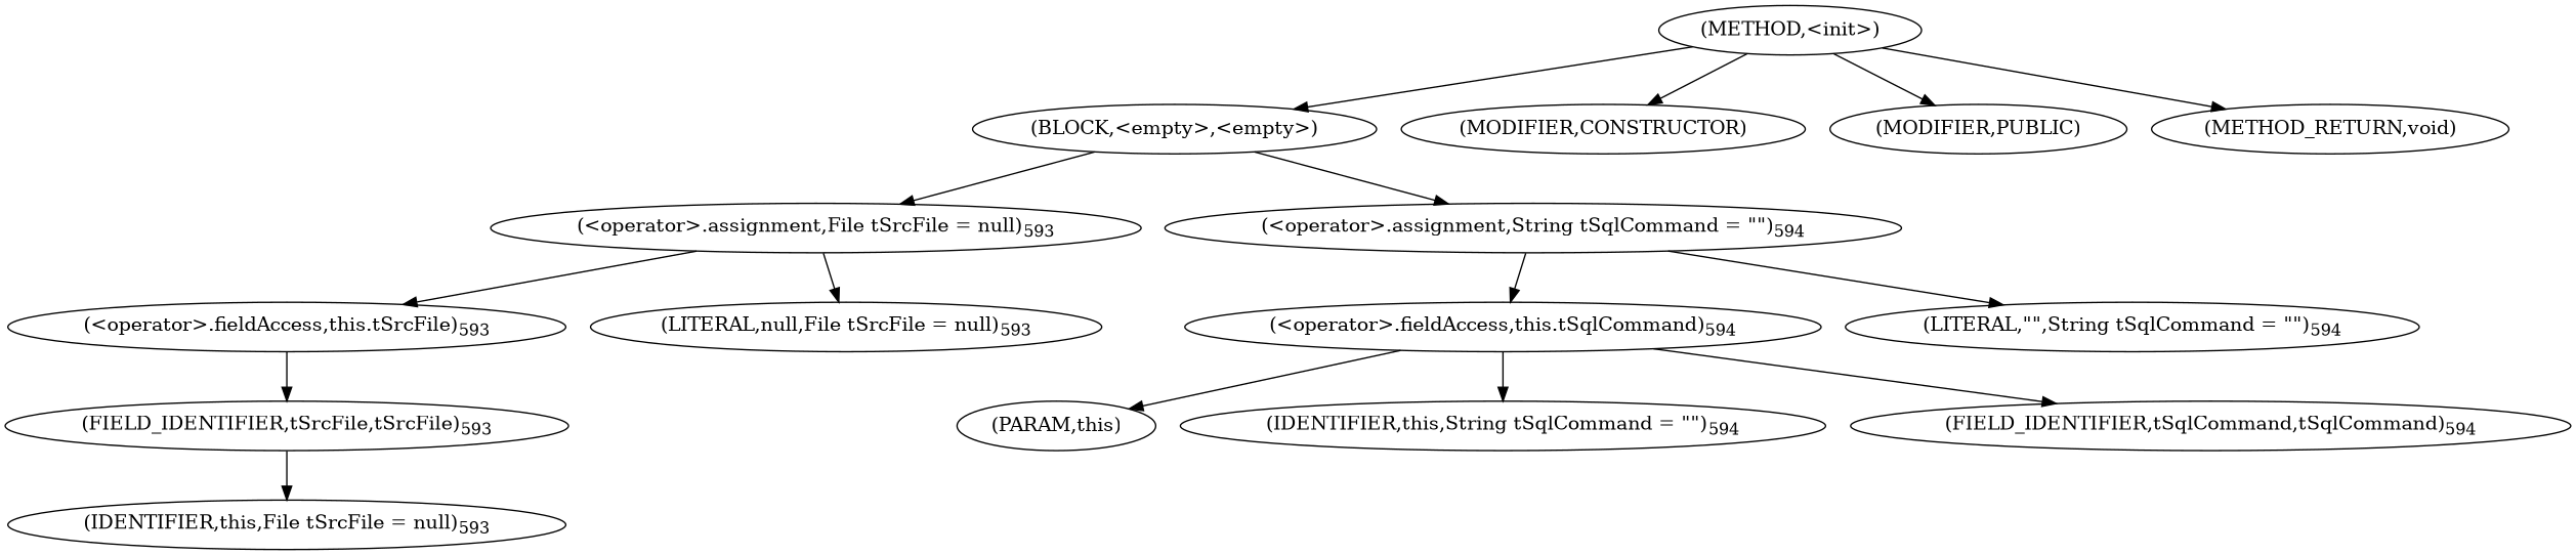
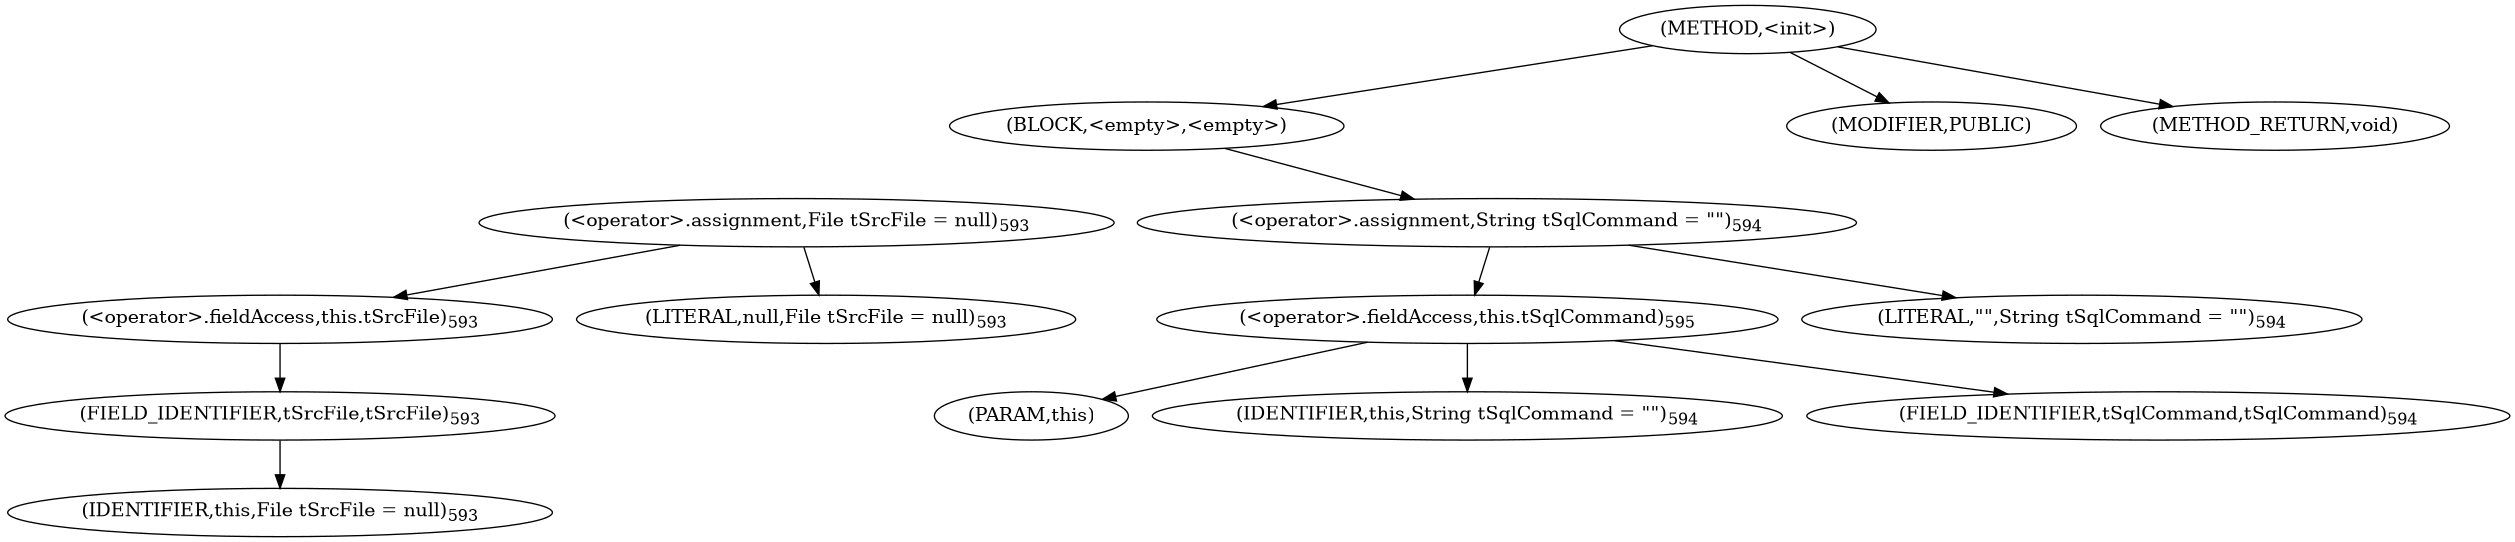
  digraph {
    n1 [label=<(METHOD,&lt;init&gt;)>]
    n2 [label=<(BLOCK,&lt;empty&gt;,&lt;empty&gt;)>]
-   n3 [label=<(MODIFIER,CONSTRUCTOR)>]
    n4 [label=<(MODIFIER,PUBLIC)>]
    n5 [label=<(METHOD_RETURN,void)>]
    n6 [label=<(PARAM,this)>]
    n7 [label=<(&lt;operator&gt;.assignment,File tSrcFile = null)<SUB>593</SUB>>]
    n8 [label=<(&lt;operator&gt;.assignment,String tSqlCommand = &quot;&quot;)<SUB>594</SUB>>]
    n9 [label=<(&lt;operator&gt;.fieldAccess,this.tSrcFile)<SUB>593</SUB>>]
    n10 [label=<(LITERAL,null,File tSrcFile = null)<SUB>593</SUB>>]
-   n11 [label=<(&lt;operator&gt;.fieldAccess,this.tSqlCommand)<SUB>594</SUB>>]
+   n11 [label=<(&lt;operator&gt;.fieldAccess,this.tSqlCommand)<SUB>595</SUB>>]
    n12 [label=<(LITERAL,&quot;&quot;,String tSqlCommand = &quot;&quot;)<SUB>594</SUB>>]
    n13 [label=<(FIELD_IDENTIFIER,tSrcFile,tSrcFile)<SUB>593</SUB>>]
    n14 [label=<(IDENTIFIER,this,File tSrcFile = null)<SUB>593</SUB>>]
    n15 [label=<(IDENTIFIER,this,String tSqlCommand = &quot;&quot;)<SUB>594</SUB>>]
    n16 [label=<(FIELD_IDENTIFIER,tSqlCommand,tSqlCommand)<SUB>594</SUB>>]
    n1 -> n2
-   n1 -> n3
    n1 -> n4
    n1 -> n5
-   n2 -> n7
    n2 -> n8
    n7 -> n9
    n7 -> n10
    n8 -> n11
    n8 -> n12
    n9 -> n13
    n11 -> n6
    n11 -> n15
    n11 -> n16
    n13 -> n14
  }
